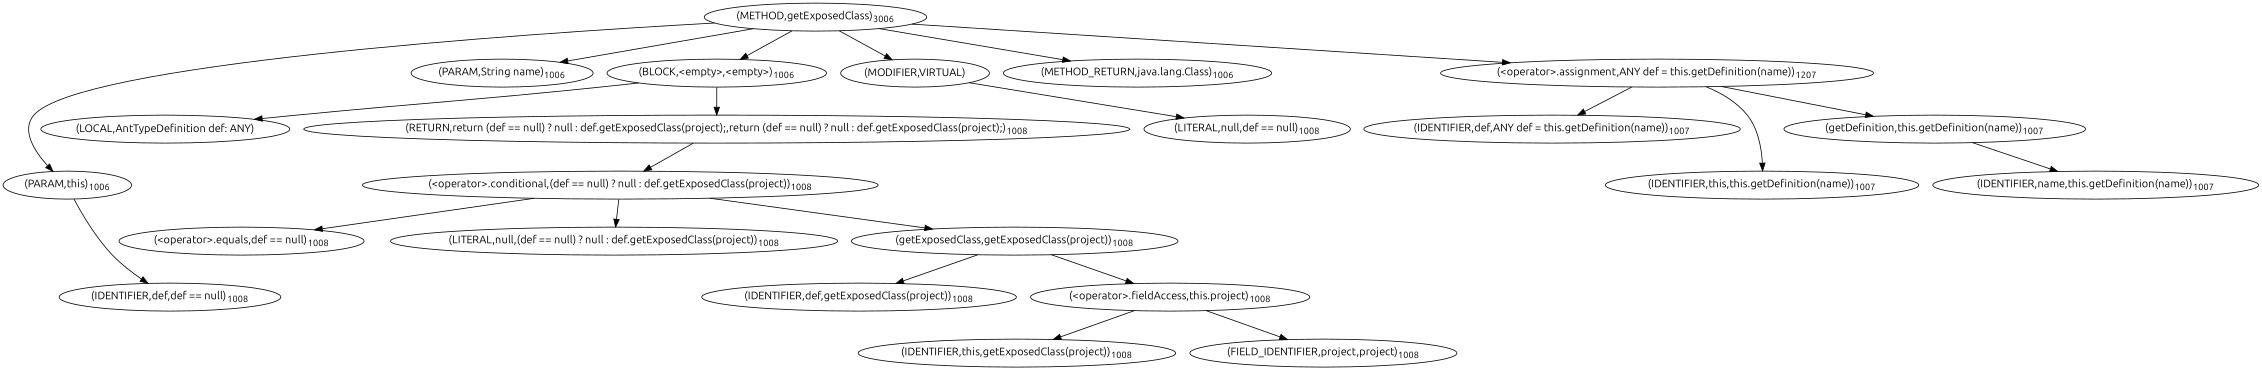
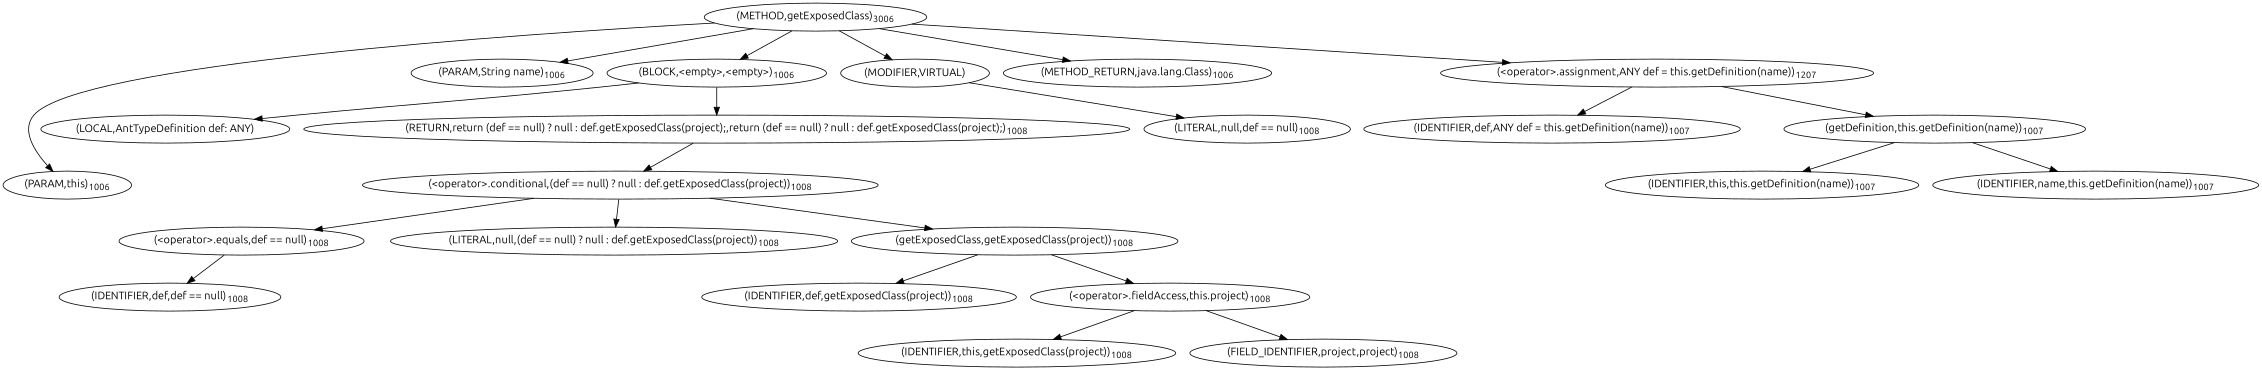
  digraph {
    fontname=Ubuntu
    node [fontname=Ubuntu]
    edge [fontname=Ubuntu]
    n1 [label=<(METHOD,getExposedClass)<SUB>3006</SUB>>]
    n2 [label=<(PARAM,this)<SUB>1006</SUB>>]
    n3 [label=<(PARAM,String name)<SUB>1006</SUB>>]
    n4 [label=<(BLOCK,&lt;empty&gt;,&lt;empty&gt;)<SUB>1006</SUB>>]
    n5 [label=<(MODIFIER,VIRTUAL)>]
    n6 [label=<(METHOD_RETURN,java.lang.Class)<SUB>1006</SUB>>]
    n7 [label=<(&lt;operator&gt;.assignment,ANY def = this.getDefinition(name))<SUB>1207</SUB>>]
    n8 [label=<(LOCAL,AntTypeDefinition def: ANY)>]
    n9 [label=<(RETURN,return (def == null) ? null : def.getExposedClass(project);,return (def == null) ? null : def.getExposedClass(project);)<SUB>1008</SUB>>]
    n10 [label=<(LITERAL,null,def == null)<SUB>1008</SUB>>]
    n11 [label=<(IDENTIFIER,def,ANY def = this.getDefinition(name))<SUB>1007</SUB>>]
    n12 [label=<(getDefinition,this.getDefinition(name))<SUB>1007</SUB>>]
    n13 [label=<(&lt;operator&gt;.conditional,(def == null) ? null : def.getExposedClass(project))<SUB>1008</SUB>>]
    n14 [label=<(IDENTIFIER,this,this.getDefinition(name))<SUB>1007</SUB>>]
    n15 [label=<(IDENTIFIER,name,this.getDefinition(name))<SUB>1007</SUB>>]
    n16 [label=<(&lt;operator&gt;.equals,def == null)<SUB>1008</SUB>>]
    n17 [label=<(LITERAL,null,(def == null) ? null : def.getExposedClass(project))<SUB>1008</SUB>>]
    n18 [label=<(getExposedClass,getExposedClass(project))<SUB>1008</SUB>>]
    n19 [label=<(IDENTIFIER,def,def == null)<SUB>1008</SUB>>]
    n20 [label=<(IDENTIFIER,def,getExposedClass(project))<SUB>1008</SUB>>]
    n21 [label=<(&lt;operator&gt;.fieldAccess,this.project)<SUB>1008</SUB>>]
    n22 [label=<(IDENTIFIER,this,getExposedClass(project))<SUB>1008</SUB>>]
    n23 [label=<(FIELD_IDENTIFIER,project,project)<SUB>1008</SUB>>]
    n1 -> n2
    n1 -> n3
    n1 -> n4
    n1 -> n5
    n1 -> n6
    n1 -> n7
    n4 -> n8
    n4 -> n9
    n5 -> n10
    n7 -> n11
    n7 -> n12
    n9 -> n13
-   n7 -> n14
+   n12 -> n14
    n12 -> n15
    n13 -> n16
    n13 -> n17
    n13 -> n18
-   n2 -> n19
+   n16 -> n19
    n18 -> n20
    n18 -> n21
    n21 -> n22
    n21 -> n23
  }
